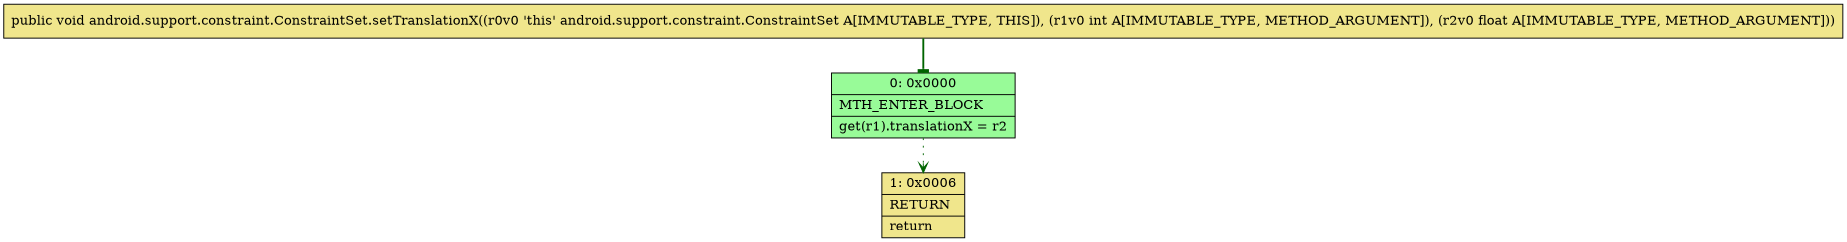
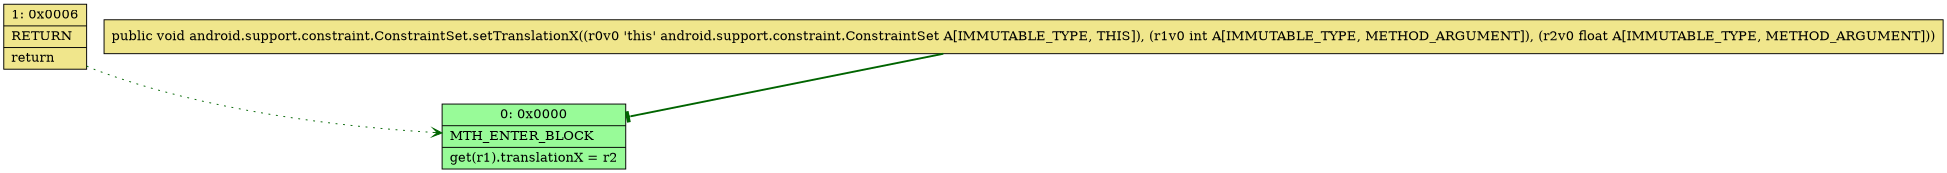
  digraph {
    node [shape=record style=filled fillcolor=khaki]
    edge [color=darkgreen]
    n1 [label="{0\:\ 0x0000|MTH_ENTER_BLOCK\l|get(r1).translationX = r2\l}" fillcolor=palegreen]
    n2 [label="{1\:\ 0x0006|RETURN\l|return\l}"]
    n3 [label="{public void android.support.constraint.ConstraintSet.setTranslationX((r0v0 'this' android.support.constraint.ConstraintSet A[IMMUTABLE_TYPE, THIS]), (r1v0 int A[IMMUTABLE_TYPE, METHOD_ARGUMENT]), (r2v0 float A[IMMUTABLE_TYPE, METHOD_ARGUMENT])) }"]
-   n1 -> n2 [style=dotted arrowhead=vee]
+   n2 -> n1 [style=dotted arrowhead=vee]
    n3 -> n1 [style=bold arrowhead=tee]
  }
